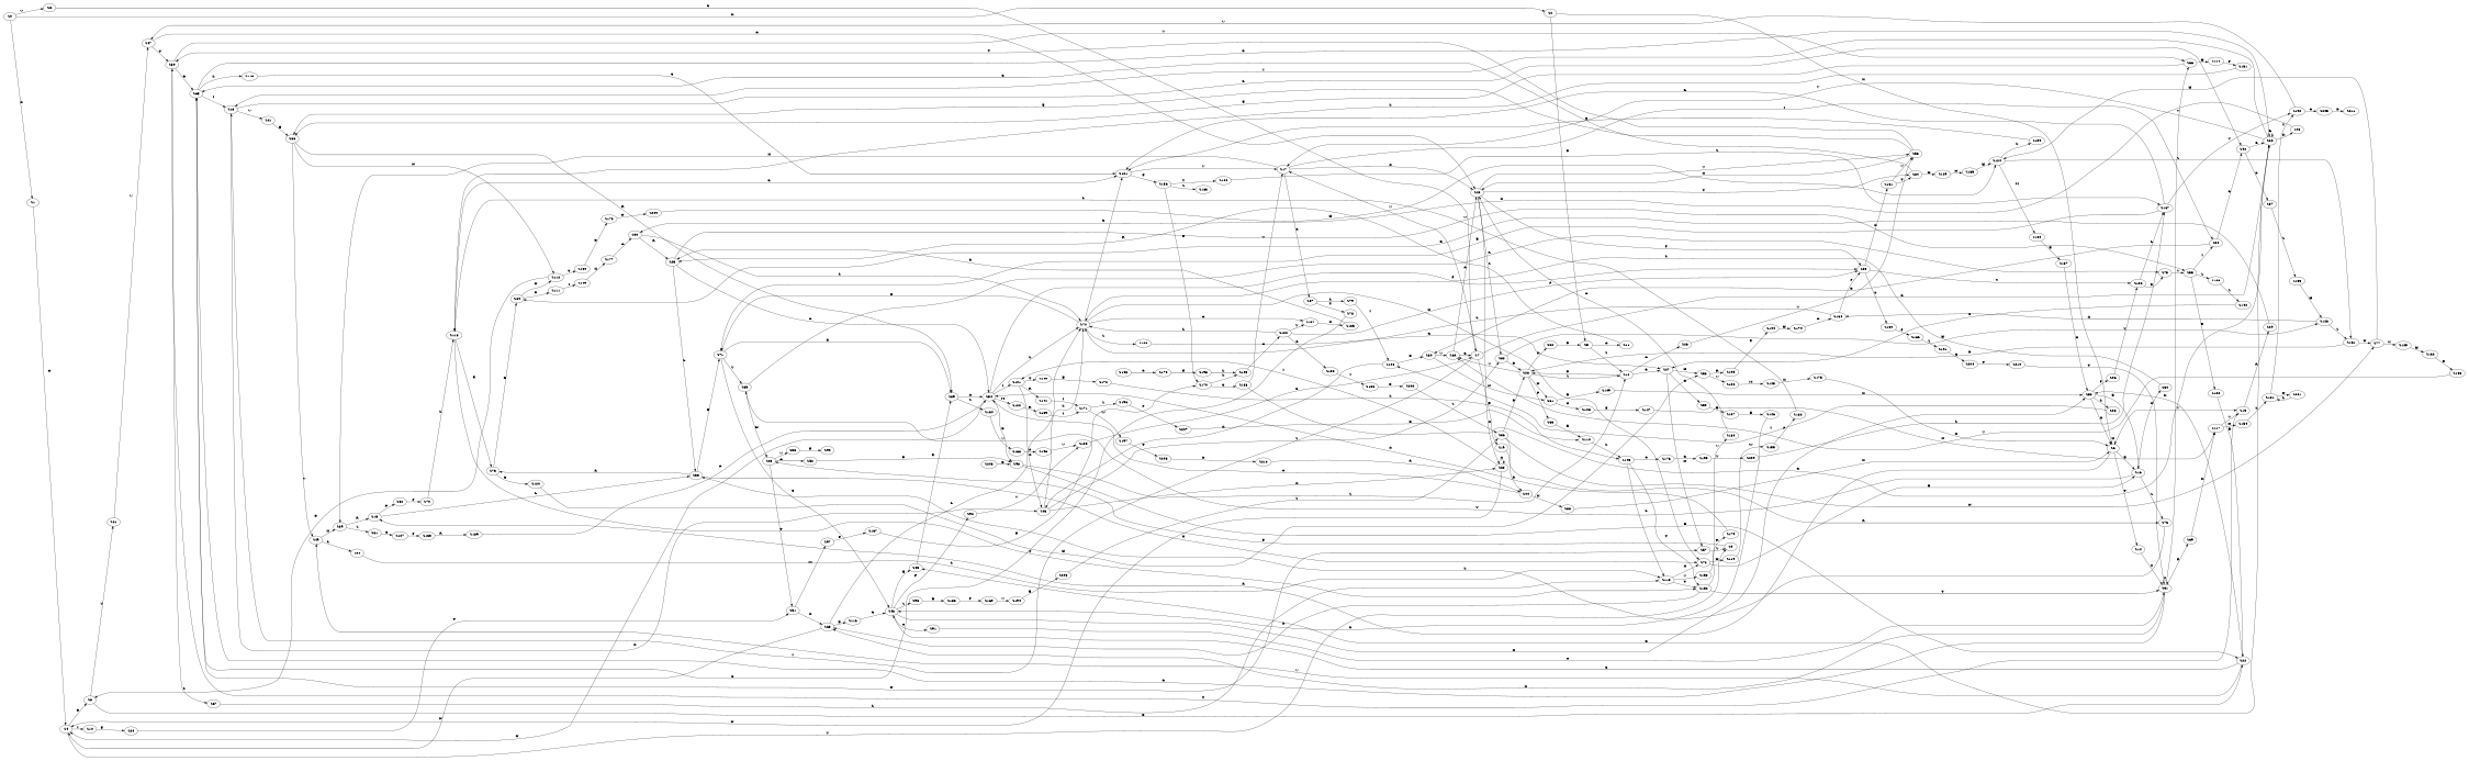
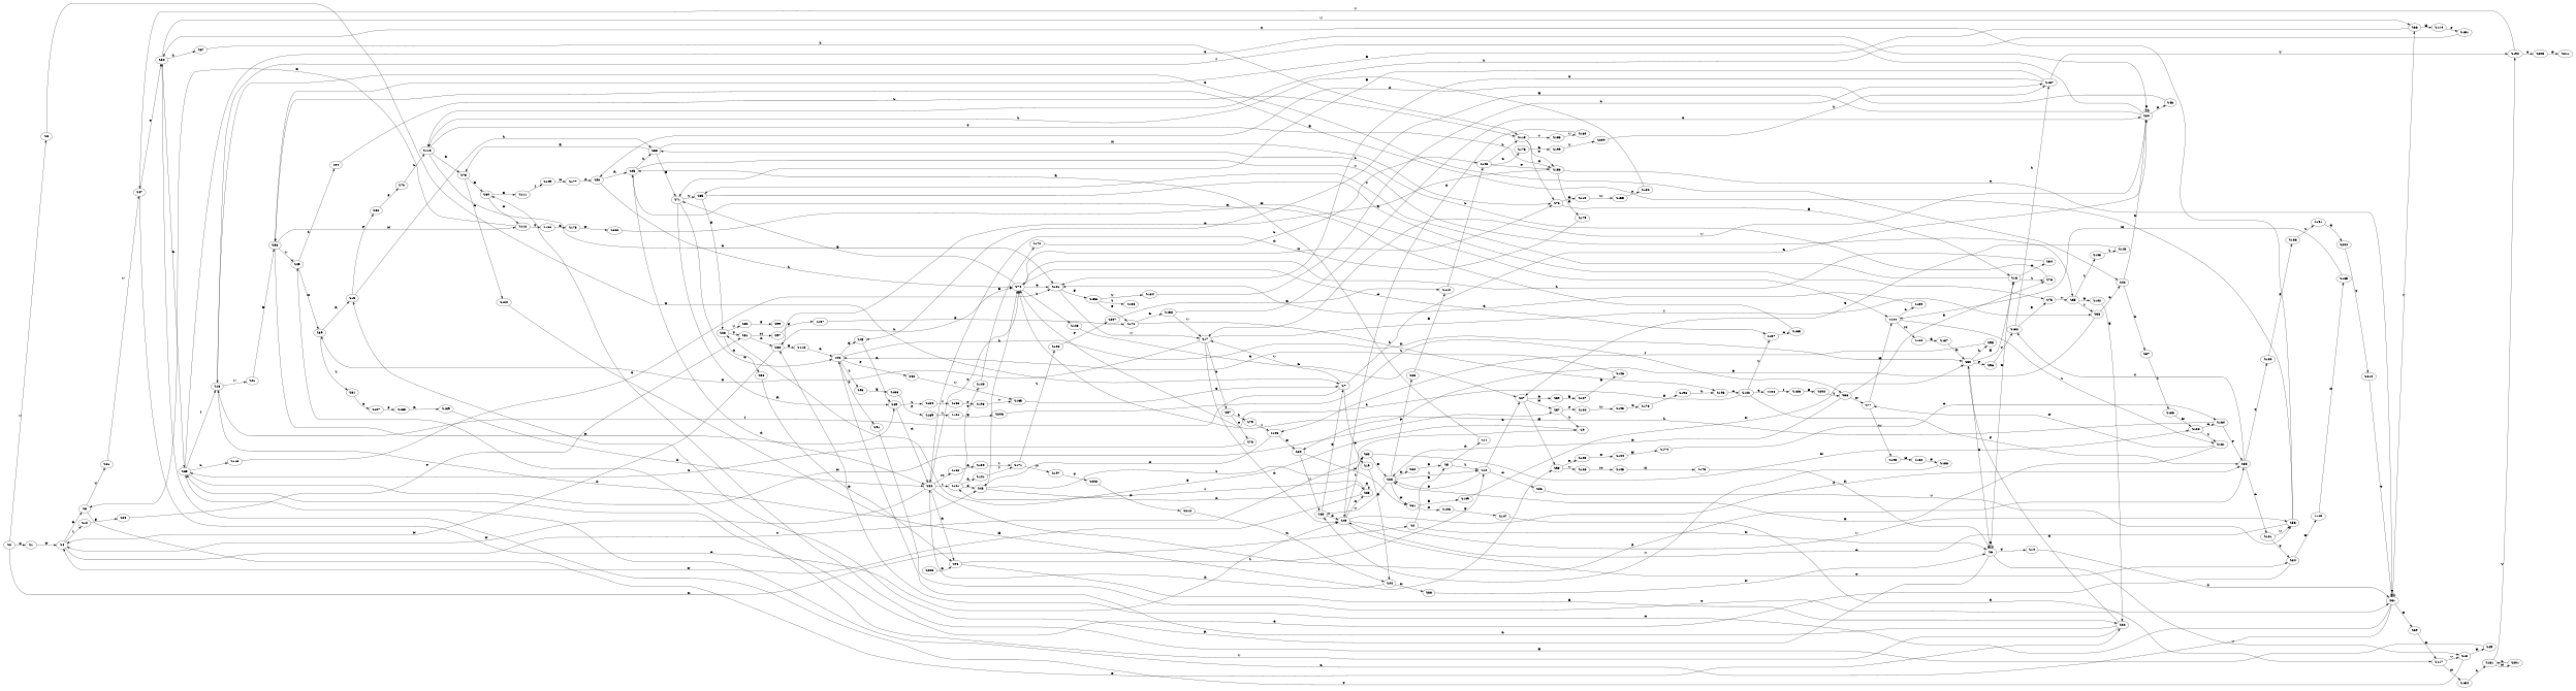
  strict digraph {
    rankdir=LR
    S0
    S1
    S2
    S3
    S4
    S5
    S6
    S7
    S8
    S9
    S10
    S11
    S12
    S13
    S14
    S15
    S16
    S17
    S18
    S19
    S20
    S21
    S22
    S23
    S24
    S25
    S26
    S27
    S28
    S29
    S30
    S31
    S32
    S33
    S34
    S35
    S76
    S37
    S38
    S39
    S40
    S41
    S42
    S43
    S44
    S45
    S46
    S47
    S48
    S49
    S50
    S51
    S52
    S53
    S54
    S55
    S56
    S57
    S58
    S59
    S60
    S61
    S62
    S63
    S64
    S65
    S66
    S67
    S68
    S69
    S70
    S71
    S72
    S73
    S74
    S75
    S36
    S77
    S78
    S79
    S80
    S81
    S82
    S83
    S84
    S85
    S86
    S87
    S88
    S89
    S90
    S91
    S92
    S93
    S94
    S95
    S96
    S97
    S98
    S99
    S100
    S101
    S102
    S103
+   S104
    S105
    S106
    S107
    S108
    S109
    S110
    S111
    S112
    S113
    S114
    S115
    S116
    S117
    S118
    S119
    S120
    S121
    S123
    S157
    S124
    S125
    S126
    S127
    S128
    S129
    S130
    S131
    S132
    S133
    S134
    S135
    S136
    S137
    S139
    S140
    S141
    S142
    S143
    S144
    S145
    S146
    S147
    S148
    S149
    S150
    S151
    S152
    S153
    S154
    S155
    S156
    S122
    S158
    S159
    S160
    S161
    S162
    S163
    S164
    S165
    S166
    S167
    S168
    S169
    S170
    S138
    S171
    S172
    S173
    S174
    S175
    S176
    S177
    S178
    S179
    S180
    S181
    S182
    S183
    S184
    S185
    S186
    S187
    S188
    S189
    S191
    S192
    S193
    S194
    S195
    S196
    S197
    S198
    S199
    S200
    S201
    S202
    S204
    S205
    S206
    S207
    S208
    S209
    S203
    S210
    S211
    S212
    S0 -> S1 [label=A]
    S0 -> S2 [label=K]
    S0 -> S3 [label=V]
    S1 -> S4 [label=N]
    S2 -> S5 [label=D]
    S2 -> S6 [label=K]
    S3 -> S7 [label=G]
    S4 -> S8 [label=D]
    S4 -> S9 [label=Y]
    S4 -> S10 [label=I]
    S5 -> S11 [label=A]
    S5 -> S12 [label=S]
    S6 -> S6 [label=K]
    S6 -> S13 [label=V]
    S6 -> S14 [label=T]
    S6 -> S15 [label=R]
    S6 -> S16 [label=E]
    S7 -> S17 [label=V]
    S7 -> S18 [label=I]
    S7 -> S19 [label=D]
    S7 -> S20 [label=G]
    S8 -> S21 [label=Y]
    S8 -> S22 [label=E]
    S9 -> S23 [label=F]
    S10 -> S24 [label=F]
    S11 -> S25 [label=R]
    S12 -> S26 [label=A]
    S12 -> S27 [label=G]
    S12 -> S28 [label=D]
    S13 -> S29 [label=R]
    S13 -> S30 [label=T]
    S14 -> S31 [label=T]
    S15 -> S32 [label=P]
    S15 -> S33 [label=L]
    S16 -> S34 [label=A]
    S16 -> S35 [label=Y]
    S16 -> S76 [label=S]
    S17 -> S37 [label=C]
    S17 -> S38 [label=I]
    S17 -> S39 [label=K]
    S17 -> S40 [label=A]
    S18 -> S41 [label=V]
    S18 -> S42 [label=G]
    S18 -> S43 [label=A]
    S19 -> S44 [label=R]
    S20 -> S17 [label=V]
    S20 -> S18 [label=I]
    S20 -> S20 [label=G]
    S20 -> S45 [label=E]
    S20 -> S46 [label=K]
    S21 -> S47 [label=V]
    S22 -> S48 [label=G]
    S22 -> S49 [label=V]
    S22 -> S50 [label=K]
    S23 -> S51 [label=T]
    S23 -> S52 [label=A]
    S23 -> S53 [label=V]
    S24 -> S51 [label=T]
    S25 -> S33 [label=L]
    S25 -> S54 [label=A]
    S25 -> S55 [label=V]
    S26 -> S56 [label=V]
    S27 -> S57 [label=N]
    S27 -> S58 [label=H]
    S27 -> S59 [label=Q]
    S28 -> S12 [label=S]
    S28 -> S60 [label=V]
    S28 -> S61 [label=N]
    S28 -> S62 [label=K]
    S28 -> S63 [label=P]
    S29 -> S64 [label=E]
    S30 -> S65 [label=G]
    S30 -> S66 [label=V]
    S30 -> S67 [label=L]
    S31 -> S31 [label=T]
    S31 -> S65 [label=G]
    S31 -> S66 [label=V]
    S31 -> S68 [label=A]
    S31 -> S69 [label=F]
    S32 -> S70 [label=P]
    S33 -> S71 [label=E]
    S33 -> S72 [label=K]
    S33 -> S73 [label=R]
    S34 -> S74 [label=L]
-   S35 -> S23 [label=H]
+   S35 -> S23 [label=F]
    S35 -> S75 [label=R]
    S76 -> S33 [label=L]
    S37 -> S78 [label=T]
    S37 -> S79 [label=L]
    S38 -> S42 [label=G]
    S38 -> S80 [label=D]
    S39 -> S15 [label=R]
    S39 -> S81 [label=S]
    S40 -> S56 [label=V]
    S40 -> S82 [label=S]
    S40 -> S83 [label=A]
    S40 -> S84 [label=T]
    S40 -> S85 [label=P]
    S41 -> S86 [label=E]
    S42 -> S20 [label=G]
    S42 -> S87 [label=C]
    S43 -> S74 [label=L]
    S43 -> S82 [label=S]
    S43 -> S83 [label=A]
    S44 -> S54 [label=A]
    S44 -> S88 [label=K]
    S45 -> S89 [label=R]
    S46 -> S90 [label=A]
    S47 -> S30 [label=T]
    S47 -> S40 [label=A]
    S48 -> S45 [label=E]
    S48 -> S50 [label=K]
    S48 -> S91 [label=T]
    S48 -> S92 [label=P]
    S48 -> S93 [label=S]
    S49 -> S39 [label=K]
    S49 -> S94 [label=L]
    S50 -> S6 [label=K]
    S50 -> S16 [label=E]
    S50 -> S95 [label=L]
    S50 -> S96 [label=P]
    S51 -> S68 [label=A]
    S51 -> S97 [label=M]
    S52 -> S98 [label=D]
    S53 -> S99 [label=F]
    S54 -> S4 [label=N]
    S54 -> S74 [label=L]
    S54 -> S85 [label=P]
    S54 -> S98 [label=D]
    S54 -> S100 [label=M]
    S54 -> S101 [label=I]
    S55 -> S38 [label=I]
    S55 -> S102 [label=D]
    S55 -> S103 [label=S]
    S56 -> S30 [label=T]
    S56 -> S40 [label=A]
    S56 -> S86 [label=E]
    S57 -> S9 [label=Y]
+   S57 -> S104 [label=P]
    S58 -> S105 [label=R]
    S58 -> S106 [label=V]
    S59 -> S107 [label=E]
    S60 -> S7 [label=G]
    S60 -> S40 [label=A]
    S61 -> S108 [label=K]
    S61 -> S109 [label=E]
    S62 -> S5 [label=D]
    S63 -> S110 [label=E]
    S64 -> S111 [label=D]
    S64 -> S112 [label=N]
    S65 -> S18 [label=I]
    S65 -> S20 [label=G]
    S65 -> S57 [label=N]
    S65 -> S113 [label=L]
    S66 -> S86 [label=E]
    S66 -> S114 [label=H]
    S67 -> S115 [label=L]
    S68 -> S4 [label=N]
    S68 -> S74 [label=L]
    S68 -> S116 [label=E]
    S69 -> S117 [label=K]
    S70 -> S118 [label=L]
    S71 -> S35 [label=Y]
    S71 -> S48 [label=G]
    S71 -> S89 [label=R]
    S72 -> S16 [label=E]
    S72 -> S119 [label=H]
    S73 -> S64 [label=E]
    S73 -> S120 [label=G]
    S74 -> S71 [label=E]
    S74 -> S72 [label=K]
    S74 -> S121 [label=G]
    S74 -> S123 [label=S]
    S74 -> S157 [label=A]
    S75 -> S55 [label=V]
    S36 -> S28 [label=D]
    S36 -> S76 [label=R]
    S36 -> S77 [label=N]
    S77 -> S124 [label=H]
    S77 -> S125 [label=W]
    S78 -> S65 [label=G]
    S79 -> S126 [label=I]
    S80 -> S60 [label=V]
    S80 -> S61 [label=N]
    S81 -> S127 [label=C]
    S82 -> S28 [label=D]
    S82 -> S128 [label=H]
    S83 -> S4 [label=N]
    S83 -> S83 [label=A]
    S83 -> S101 [label=I]
    S84 -> S65 [label=G]
    S84 -> S129 [label=H]
    S85 -> S130 [label=T]
    S85 -> S131 [label=A]
    S85 -> S132 [label=Y]
    S86 -> S49 [label=V]
    S86 -> S89 [label=R]
    S86 -> S112 [label=N]
    S87 -> S133 [label=S]
    S88 -> S6 [label=K]
    S89 -> S54 [label=A]
    S89 -> S134 [label=S]
    S90 -> S25 [label=R]
    S90 -> S74 [label=L]
    S91 -> S31 [label=T]
    S92 -> S135 [label=V]
    S93 -> S136 [label=E]
    S94 -> S115 [label=L]
    S95 -> S126 [label=I]
    S96 -> S132 [label=Y]
    S97 -> S137 [label=F]
    S98 -> S12 [label=S]
    S98 -> S22 [label=E]
    S100 -> S139 [label=R]
    S101 -> S43 [label=A]
    S101 -> S140 [label=T]
    S101 -> S141 [label=R]
    S102 -> S22 [label=E]
    S103 -> S142 [label=S]
+   S104 -> S143 [label=W]
    S105 -> S144 [label=R]
    S106 -> S145 [label=M]
    S107 -> S146 [label=E]
    S108 -> S147 [label=F]
    S109 -> S50 [label=K]
    S110 -> S148 [label=L]
    S111 -> S149 [label=I]
    S112 -> S8 [label=D]
    S112 -> S150 [label=T]
    S113 -> S121 [label=G]
    S114 -> S151 [label=P]
    S115 -> S72 [label=K]
    S115 -> S152 [label=T]
    S115 -> S153 [label=V]
    S116 -> S48 [label=G]
    S117 -> S13 [label=V]
    S117 -> S154 [label=N]
    S118 -> S73 [label=R]
    S118 -> S121 [label=G]
    S118 -> S152 [label=T]
    S119 -> S155 [label=W]
    S120 -> S58 [label=H]
    S121 -> S17 [label=V]
    S121 -> S156 [label=F]
    S123 -> S27 [label=G]
    S157 -> S185 [label=A]
    S124 -> S159 [label=L]
    S124 -> S160 [label=M]
    S124 -> S161 [label=S]
    S125 -> S162 [label=H]
    S126 -> S43 [label=A]
    S126 -> S80 [label=D]
    S127 -> S163 [label=P]
    S128 -> S161 [label=S]
    S128 -> S164 [label=A]
    S129 -> S165 [label=N]
    S130 -> S166 [label=P]
    S131 -> S56 [label=V]
    S131 -> S84 [label=T]
    S132 -> S75 [label=R]
    S132 -> S167 [label=L]
    S133 -> S128 [label=H]
    S134 -> S168 [label=V]
    S135 -> S7 [label=G]
    S136 -> S169 [label=P]
    S137 -> S170 [label=F]
    S139 -> S171 [label=I]
    S140 -> S172 [label=E]
    S141 -> S171 [label=I]
    S142 -> S27 [label=G]
    S143 -> S173 [label=C]
    S144 -> S174 [label=H]
    S145 -> S175 [label=K]
    S146 -> S48 [label=G]
    S147 -> S117 [label=K]
    S148 -> S115 [label=L]
    S148 -> S152 [label=T]
    S148 -> S176 [label=C]
    S149 -> S177 [label=K]
    S150 -> S178 [label=Q]
    S151 -> S118 [label=L]
    S152 -> S31 [label=T]
    S152 -> S68 [label=A]
    S152 -> S179 [label=R]
    S153 -> S180 [label=V]
    S154 -> S181 [label=L]
    S155 -> S182 [label=P]
    S156 -> S170 [label=F]
    S156 -> S183 [label=S]
    S156 -> S184 [label=Y]
    S122 -> S74 [label=L]
    S122 -> S85 [label=P]
    S122 -> S157 [label=Y]
    S122 -> S158 [label=C]
    S158 -> S186 [label=I]
    S159 -> S121 [label=G]
    S160 -> S187 [label=E]
    S161 -> S28 [label=D]
    S161 -> S77 [label=N]
    S162 -> S188 [label=D]
    S163 -> S189 [label=R]
    S164 -> S74 [label=L]
    S164 -> S85 [label=P]
    S165 -> S124 [label=H]
    S166 -> S191 [label=S]
    S167 -> S71 [label=E]
    S167 -> S121 [label=G]
    S167 -> S192 [label=Y]
    S168 -> S193 [label=P]
    S169 -> S194 [label=V]
    S170 -> S138 [label=G]
    S170 -> S195 [label=L]
    S138 -> S17 [label=V]
    S138 -> S20 [label=G]
    S171 -> S196 [label=S]
    S171 -> S197 [label=W]
    S172 -> S148 [label=L]
    S173 -> S198 [label=F]
    S174 -> S164 [label=A]
    S175 -> S6 [label=K]
    S176 -> S199 [label=G]
    S177 -> S90 [label=A]
    S178 -> S200 [label=N]
    S179 -> S54 [label=A]
    S180 -> S40 [label=A]
    S181 -> S192 [label=Y]
    S181 -> S201 [label=N]
    S182 -> S118 [label=L]
    S184 -> S167 [label=L]
    S185 -> S25 [label=R]
    S186 -> S202 [label=E]
    S187 -> S50 [label=K]
    S188 -> S60 [label=V]
    S189 -> S54 [label=A]
    S191 -> S204 [label=Q]
    S192 -> S47 [label=V]
    S192 -> S205 [label=C]
    S193 -> S135 [label=V]
    S194 -> S206 [label=E]
    S195 -> S122 [label=A]
    S196 -> S207 [label=P]
    S197 -> S208 [label=T]
    S198 -> S195 [label=L]
    S199 -> S209 [label=Y]
    S200 -> S124 [label=H]
    S201 -> S181 [label=L]
    S202 -> S36 [label=S]
    S204 -> S210 [label=T]
    S205 -> S211 [label=D]
    S206 -> S36 [label=S]
    S207 -> S110 [label=E]
    S208 -> S212 [label=D]
    S209 -> S167 [label=L]
    S203 -> S98 [label=D]
    S210 -> S31 [label=T]
    S212 -> S44 [label=R]
  }
